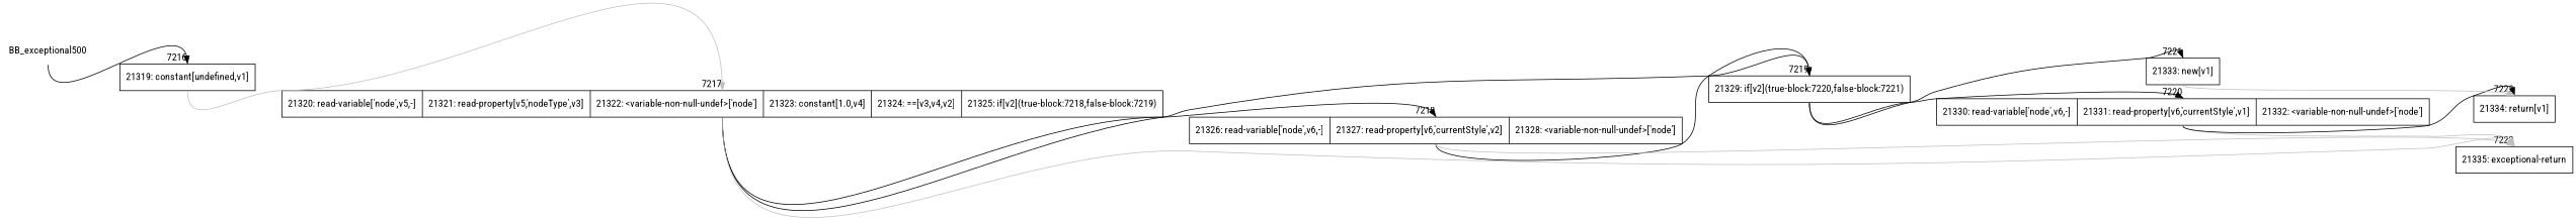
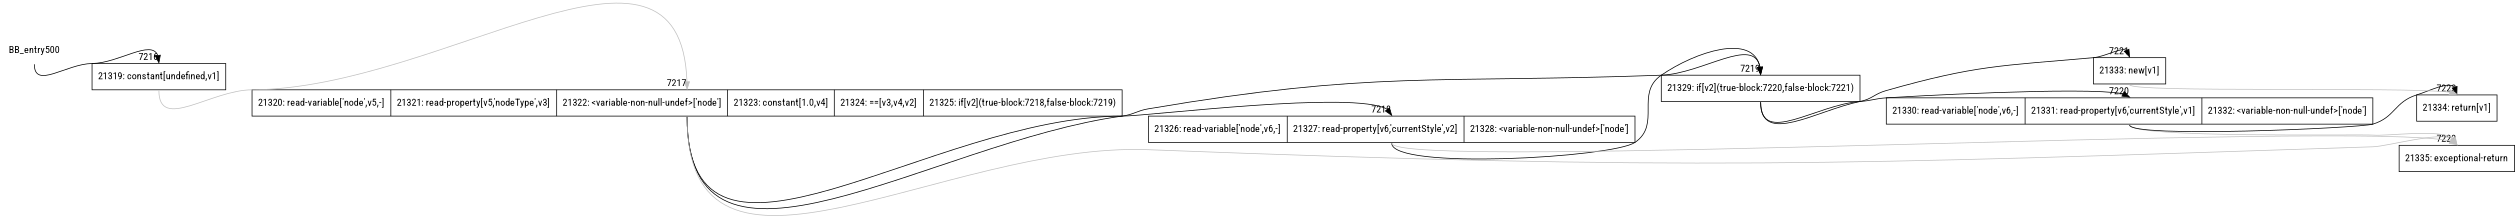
  digraph {
    fontname="Roboto Condensed"
    rankdir=LR
    node [fontname="Roboto Condensed" shape=record]
    edge [fontname="Roboto Condensed" headport=n tailport=s]
-   BB_entry500 [shape=none label=BB_exceptional500]
+   BB_entry500 [shape=none]
    n2 [label="{21319: constant[undefined,v1]}"]
    n3 [label="{21320: read-variable['node',v5,-]|21321: read-property[v5,'nodeType',v3]|21322: \<variable-non-null-undef\>['node']|21323: constant[1.0,v4]|21324: ==[v3,v4,v2]|21325: if[v2](true-block:7218,false-block:7219)}"]
    n4 [label="{21329: if[v2](true-block:7220,false-block:7221)}"]
    n5 [label="{21326: read-variable['node',v6,-]|21327: read-property[v6,'currentStyle',v2]|21328: \<variable-non-null-undef\>['node']}"]
    n6 [label="{21335: exceptional-return}"]
    n7 [label="{21330: read-variable['node',v6,-]|21331: read-property[v6,'currentStyle',v1]|21332: \<variable-non-null-undef\>['node']}"]
    n8 [label="{21333: new[v1]}"]
    n9 [label="{21334: return[v1]}"]
    BB_entry500 -> n2 [headlabel="    7216"]
    n2 -> n3 [color=gray headlabel="      7217"]
    n3 -> n4 [headlabel="      7219"]
    n3 -> n5 [headlabel="      7218"]
    n3 -> n6 [color=gray headlabel="      7223"]
    n4 -> n7 [headlabel="      7220"]
    n4 -> n8 [headlabel="      7221"]
    n5 -> n4
    n5 -> n6 [color=gray]
    n7 -> n6 [color=gray]
    n7 -> n9 [headlabel="      7222"]
    n8 -> n9 [color=gray]
  }
